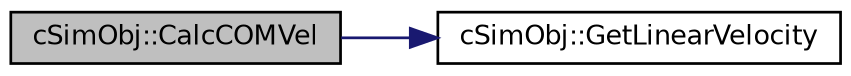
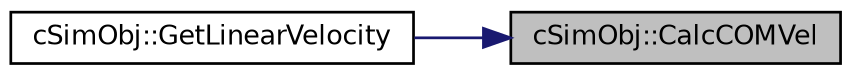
  digraph {
    rankdir=LR
    node [color=black fontname=Helvetica fontsize=10 shape=record style=filled]
    n1 [fillcolor=grey75 fontcolor=black height=0.2 label="cSimObj::CalcCOMVel" width=0.4]
    n2 [fillcolor=white height=0.2 label="cSimObj::GetLinearVelocity" width=0.4]
-   n1 -> n2 [color=midnightblue fontname=Helvetica fontsize=10 labelfontname=Helvetica labelfontsize=10 style=solid]
+   n2 -> n1 [color=midnightblue fontname=Helvetica fontsize=10 labelfontname=Helvetica labelfontsize=10 style=solid]
  }
